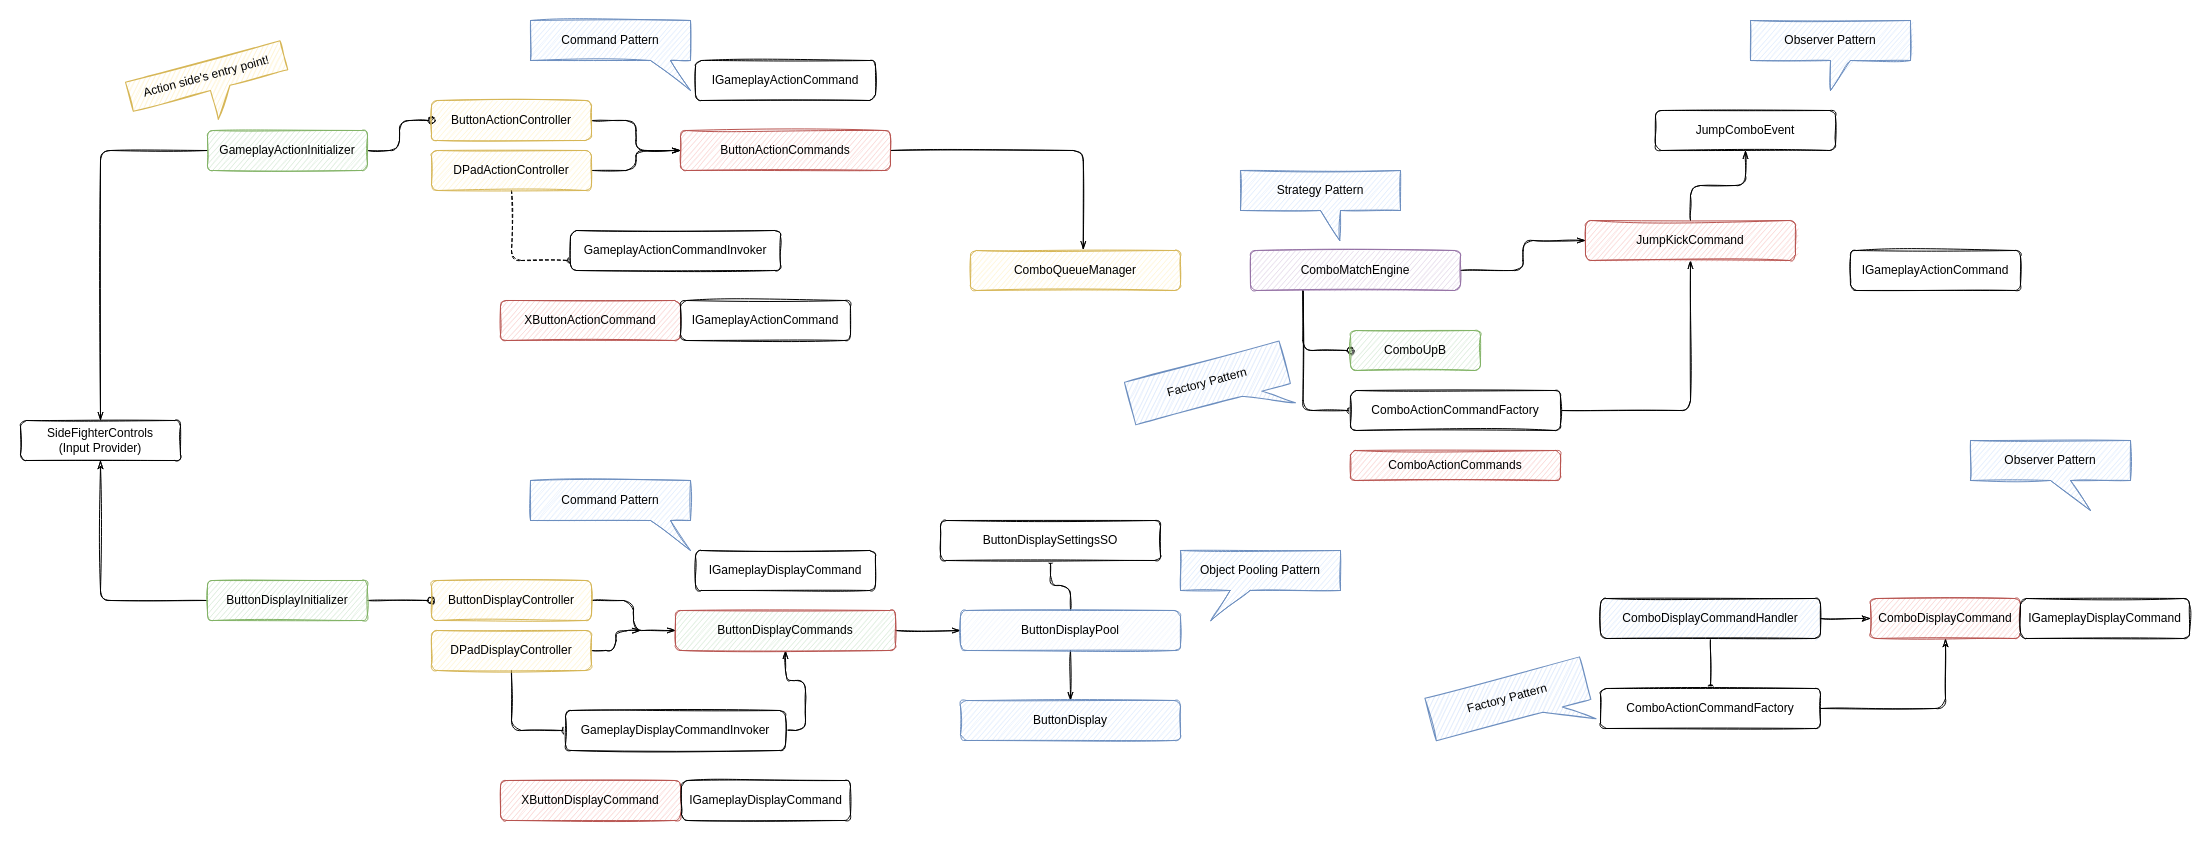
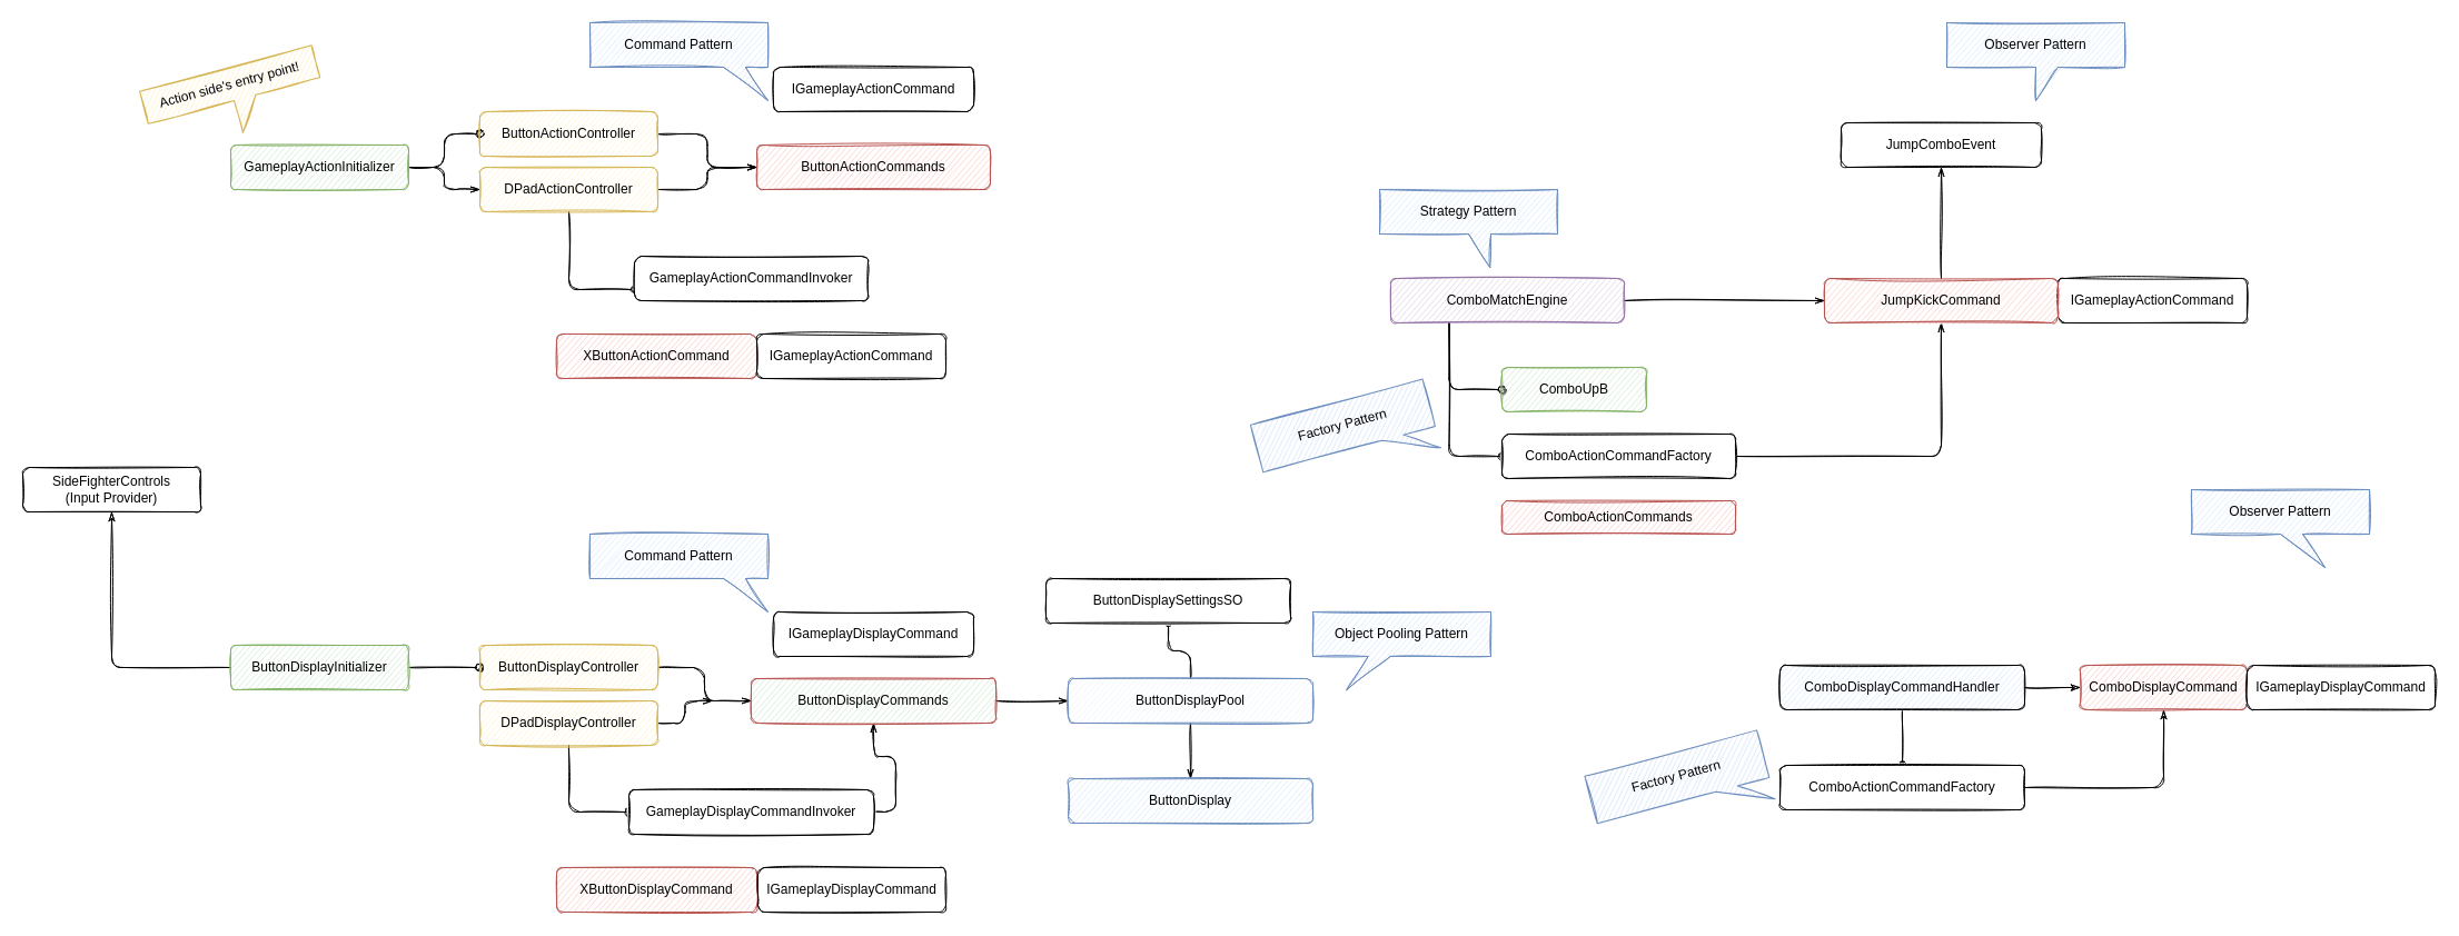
  <mxCell id="0" />
  <mxCell id="1" parent="0" />
  <mxCell id="2" value="IGameplayActionCommand" style="rounded=1;whiteSpace=wrap;sketch=1;" vertex="1" parent="1"><mxGeometry x="1850" y="250" width="170" height="40" as="geometry" /></mxCell>
  <mxCell id="3" style="edgeStyle=orthogonalEdgeStyle;rounded=1;sketch=1;orthogonalLoop=1;jettySize=auto;html=1;entryX=0;entryY=0.5;entryDx=0;entryDy=0;startArrow=none;startFill=0;endArrow=oval;endFill=1;" edge="1" parent="1" source="5" target="7"><mxGeometry relative="1" as="geometry" /></mxCell>
- <mxCell id="4" style="edgeStyle=orthogonalEdgeStyle;rounded=1;sketch=1;orthogonalLoop=1;jettySize=auto;html=1;startArrow=none;startFill=0;endArrow=openThin;endFill=0;" edge="1" parent="1" source="5" target="11"><mxGeometry relative="1" as="geometry" /></mxCell>
+ <mxCell id="4" style="edgeStyle=orthogonalEdgeStyle;rounded=1;sketch=1;orthogonalLoop=1;jettySize=auto;html=1;startArrow=none;startFill=0;endArrow=openThin;endFill=0;" edge="1" parent="1" source="5" target="10"><mxGeometry relative="1" as="geometry" /></mxCell>
  <mxCell id="5" value="GameplayActionInitializer" style="rounded=1;whiteSpace=wrap;fillColor=#d5e8d4;strokeColor=#82b366;sketch=1;" vertex="1" parent="1"><mxGeometry x="207" y="130" width="160" height="40" as="geometry" /></mxCell>
  <mxCell id="6" style="edgeStyle=orthogonalEdgeStyle;rounded=1;sketch=1;orthogonalLoop=1;jettySize=auto;html=1;entryX=0;entryY=0.5;entryDx=0;entryDy=0;startArrow=none;startFill=0;endArrow=openThin;endFill=0;" edge="1" parent="1" source="7" target="15"><mxGeometry relative="1" as="geometry" /></mxCell>
  <mxCell id="7" value="ButtonActionController" style="rounded=1;whiteSpace=wrap;html=1;sketch=1;fillColor=#fff2cc;strokeColor=#d6b656;" vertex="1" parent="1"><mxGeometry x="431" y="100" width="160" height="40" as="geometry" /></mxCell>
  <mxCell id="8" style="edgeStyle=orthogonalEdgeStyle;rounded=1;sketch=1;orthogonalLoop=1;jettySize=auto;html=1;startArrow=none;startFill=0;endArrow=openThin;endFill=0;" edge="1" parent="1" source="10"><mxGeometry relative="1" as="geometry"><mxPoint x="680" y="150" as="targetPoint" /></mxGeometry></mxCell>
- <mxCell id="9" style="edgeStyle=orthogonalEdgeStyle;rounded=1;sketch=1;orthogonalLoop=1;jettySize=auto;html=1;entryX=0;entryY=0.75;entryDx=0;entryDy=0;startArrow=none;startFill=0;endArrow=oval;endFill=1;dashed=1;" edge="1" parent="1" source="10" target="12"><mxGeometry relative="1" as="geometry" /></mxCell>
+ <mxCell id="9" style="edgeStyle=orthogonalEdgeStyle;rounded=1;sketch=1;orthogonalLoop=1;jettySize=auto;html=1;entryX=0;entryY=0.75;entryDx=0;entryDy=0;startArrow=none;startFill=0;endArrow=oval;endFill=1;" edge="1" parent="1" source="10" target="12"><mxGeometry relative="1" as="geometry" /></mxCell>
  <mxCell id="10" value="DPadActionController" style="rounded=1;whiteSpace=wrap;sketch=1;fillColor=#fff2cc;strokeColor=#d6b656;" vertex="1" parent="1"><mxGeometry x="431" y="150" width="160" height="40" as="geometry" /></mxCell>
  <mxCell id="11" value="SideFighterControls&lt;br&gt;(Input Provider)" style="rounded=1;whiteSpace=wrap;html=1;sketch=1;" vertex="1" parent="1"><mxGeometry x="20" y="420" width="160" height="40" as="geometry" /></mxCell>
  <mxCell id="12" value="GameplayActionCommandInvoker" style="rounded=1;whiteSpace=wrap;sketch=1;" vertex="1" parent="1"><mxGeometry x="570" y="230" width="210" height="40" as="geometry" /></mxCell>
  <mxCell id="13" value="IGameplayActionCommand" style="rounded=1;whiteSpace=wrap;sketch=1;" vertex="1" parent="1"><mxGeometry x="695" y="60" width="180" height="40" as="geometry" /></mxCell>
- <mxCell id="14" style="edgeStyle=orthogonalEdgeStyle;rounded=1;sketch=1;orthogonalLoop=1;jettySize=auto;html=1;entryX=0.537;entryY=-0.022;entryDx=0;entryDy=0;entryPerimeter=0;startArrow=none;startFill=0;endArrow=openThin;endFill=0;" edge="1" parent="1" source="15" target="19"><mxGeometry relative="1" as="geometry" /></mxCell>
  <mxCell id="15" value="ButtonActionCommands" style="rounded=1;whiteSpace=wrap;sketch=1;fillColor=#f8cecc;strokeColor=#b85450;" vertex="1" parent="1"><mxGeometry x="680" y="130" width="210" height="40" as="geometry" /></mxCell>
  <mxCell id="16" value="Action side's entry point!" style="shape=callout;whiteSpace=wrap;html=1;perimeter=calloutPerimeter;rotation=-15;fillColor=#fff2cc;strokeColor=#d6b656;sketch=1;" vertex="1" parent="1"><mxGeometry x="130" y="60" width="160" height="60" as="geometry" /></mxCell>
  <mxCell id="17" value="XButtonActionCommand" style="rounded=1;whiteSpace=wrap;sketch=1;fillColor=#f8cecc;strokeColor=#b85450;" vertex="1" parent="1"><mxGeometry x="500" y="300" width="180" height="40" as="geometry" /></mxCell>
  <mxCell id="18" value="Command Pattern" style="shape=callout;whiteSpace=wrap;html=1;perimeter=calloutPerimeter;rotation=0;fillColor=#dae8fc;strokeColor=#6c8ebf;sketch=1;size=30;position=0.75;base=20;position2=1;" vertex="1" parent="1"><mxGeometry x="530" y="20" width="160" height="70" as="geometry" /></mxCell>
- <mxCell id="19" value="ComboQueueManager" style="rounded=1;whiteSpace=wrap;sketch=1;strokeColor=#d6b656;fillColor=#fff2cc;" vertex="1" parent="1"><mxGeometry x="970" y="250" width="210" height="40" as="geometry" /></mxCell>
  <mxCell id="20" style="edgeStyle=orthogonalEdgeStyle;rounded=1;sketch=1;orthogonalLoop=1;jettySize=auto;html=1;entryX=0;entryY=0.5;entryDx=0;entryDy=0;startArrow=none;startFill=0;endArrow=openThin;endFill=0;" edge="1" parent="1" source="23" target="31"><mxGeometry relative="1" as="geometry" /></mxCell>
  <mxCell id="21" style="edgeStyle=orthogonalEdgeStyle;rounded=1;sketch=1;orthogonalLoop=1;jettySize=auto;html=1;exitX=0.25;exitY=1;exitDx=0;exitDy=0;entryX=0;entryY=0.5;entryDx=0;entryDy=0;startArrow=none;startFill=0;endArrow=oval;endFill=1;" edge="1" parent="1" source="23" target="25"><mxGeometry relative="1" as="geometry" /></mxCell>
  <mxCell id="22" style="edgeStyle=orthogonalEdgeStyle;rounded=1;sketch=1;orthogonalLoop=1;jettySize=auto;html=1;exitX=0.25;exitY=1;exitDx=0;exitDy=0;entryX=0;entryY=0.5;entryDx=0;entryDy=0;startArrow=none;startFill=0;endArrow=oval;endFill=1;" edge="1" parent="1" source="23" target="27"><mxGeometry relative="1" as="geometry" /></mxCell>
  <mxCell id="23" value="ComboMatchEngine" style="rounded=1;whiteSpace=wrap;sketch=1;fillColor=#e1d5e7;strokeColor=#9673a6;" vertex="1" parent="1"><mxGeometry x="1250" y="250" width="210" height="40" as="geometry" /></mxCell>
  <mxCell id="24" value="Strategy Pattern" style="shape=callout;whiteSpace=wrap;html=1;perimeter=calloutPerimeter;rotation=0;fillColor=#dae8fc;strokeColor=#6c8ebf;sketch=1;size=30;position=0.5;base=20;position2=0.62;" vertex="1" parent="1"><mxGeometry x="1240" y="170" width="160" height="70" as="geometry" /></mxCell>
  <mxCell id="25" value="ComboUpB" style="rounded=1;whiteSpace=wrap;sketch=1;fillColor=#d5e8d4;strokeColor=#82b366;" vertex="1" parent="1"><mxGeometry x="1350" y="330" width="130" height="40" as="geometry" /></mxCell>
  <mxCell id="26" style="edgeStyle=orthogonalEdgeStyle;rounded=1;sketch=1;orthogonalLoop=1;jettySize=auto;html=1;entryX=0.5;entryY=1;entryDx=0;entryDy=0;startArrow=none;startFill=0;endArrow=openThin;endFill=0;" edge="1" parent="1" source="27" target="31"><mxGeometry relative="1" as="geometry" /></mxCell>
  <mxCell id="27" value="ComboActionCommandFactory" style="rounded=1;whiteSpace=wrap;sketch=1;" vertex="1" parent="1"><mxGeometry x="1350" y="390" width="210" height="40" as="geometry" /></mxCell>
  <mxCell id="28" value="Factory Pattern" style="shape=callout;whiteSpace=wrap;html=1;perimeter=calloutPerimeter;rotation=-15;fillColor=#dae8fc;strokeColor=#6c8ebf;sketch=1;size=20;position=0.69;base=20;position2=1;" vertex="1" parent="1"><mxGeometry x="1129.48" y="360.07" width="160" height="64" as="geometry" /></mxCell>
  <mxCell id="29" value="ComboActionCommands" style="rounded=1;whiteSpace=wrap;sketch=1;fillColor=#f8cecc;strokeColor=#b85450;" vertex="1" parent="1"><mxGeometry x="1350" y="450" width="210" height="30" as="geometry" /></mxCell>
  <mxCell id="30" style="edgeStyle=orthogonalEdgeStyle;rounded=1;sketch=1;orthogonalLoop=1;jettySize=auto;html=1;entryX=0.5;entryY=1;entryDx=0;entryDy=0;startArrow=none;startFill=0;endArrow=openThin;endFill=0;" edge="1" parent="1" source="31" target="32"><mxGeometry relative="1" as="geometry" /></mxCell>
- <mxCell id="31" value="JumpKickCommand" style="rounded=1;whiteSpace=wrap;sketch=1;fillColor=#f8cecc;strokeColor=#b85450;" vertex="1" parent="1"><mxGeometry x="1585" y="220" width="210" height="40" as="geometry" /></mxCell>
+ <mxCell id="31" value="JumpKickCommand" style="rounded=1;whiteSpace=wrap;sketch=1;fillColor=#f8cecc;strokeColor=#b85450;" vertex="1" parent="1"><mxGeometry x="1640" y="250" width="210" height="40" as="geometry" /></mxCell>
  <mxCell id="32" value="JumpComboEvent" style="rounded=1;whiteSpace=wrap;sketch=1;" vertex="1" parent="1"><mxGeometry x="1655" y="110" width="180" height="40" as="geometry" /></mxCell>
  <mxCell id="33" value="Observer Pattern" style="shape=callout;whiteSpace=wrap;html=1;perimeter=calloutPerimeter;rotation=0;fillColor=#dae8fc;strokeColor=#6c8ebf;sketch=1;size=30;position=0.5;base=20;position2=0.5;" vertex="1" parent="1"><mxGeometry x="1750" y="20" width="160" height="70" as="geometry" /></mxCell>
  <mxCell id="34" value="IGameplayActionCommand" style="rounded=1;whiteSpace=wrap;sketch=1;" vertex="1" parent="1"><mxGeometry x="680" y="300" width="170" height="40" as="geometry" /></mxCell>
  <mxCell id="35" style="edgeStyle=orthogonalEdgeStyle;rounded=1;sketch=1;orthogonalLoop=1;jettySize=auto;html=1;entryX=0;entryY=0.5;entryDx=0;entryDy=0;startArrow=none;startFill=0;endArrow=oval;endFill=1;" edge="1" parent="1" source="37" target="39"><mxGeometry relative="1" as="geometry" /></mxCell>
  <mxCell id="36" style="edgeStyle=orthogonalEdgeStyle;rounded=1;sketch=1;orthogonalLoop=1;jettySize=auto;html=1;entryX=0.5;entryY=1;entryDx=0;entryDy=0;startArrow=none;startFill=0;endArrow=classicThin;endFill=1;" edge="1" parent="1" source="37" target="11"><mxGeometry relative="1" as="geometry" /></mxCell>
  <mxCell id="37" value="ButtonDisplayInitializer" style="rounded=1;whiteSpace=wrap;fillColor=#d5e8d4;strokeColor=#82b366;sketch=1;" vertex="1" parent="1"><mxGeometry x="207" y="580" width="160" height="40" as="geometry" /></mxCell>
  <mxCell id="38" style="edgeStyle=orthogonalEdgeStyle;rounded=1;sketch=1;orthogonalLoop=1;jettySize=auto;html=1;entryX=0;entryY=0.5;entryDx=0;entryDy=0;startArrow=none;startFill=0;endArrow=openThin;endFill=0;" edge="1" parent="1" source="39" target="46"><mxGeometry relative="1" as="geometry" /></mxCell>
  <mxCell id="39" value="ButtonDisplayController" style="rounded=1;whiteSpace=wrap;html=1;sketch=1;fillColor=#fff2cc;strokeColor=#d6b656;" vertex="1" parent="1"><mxGeometry x="431" y="580" width="160" height="40" as="geometry" /></mxCell>
  <mxCell id="40" style="edgeStyle=orthogonalEdgeStyle;rounded=1;sketch=1;orthogonalLoop=1;jettySize=auto;html=1;entryX=0;entryY=0.5;entryDx=0;entryDy=0;startArrow=none;startFill=0;endArrow=oval;endFill=1;" edge="1" parent="1" source="42" target="44"><mxGeometry relative="1" as="geometry" /></mxCell>
  <mxCell id="41" style="edgeStyle=orthogonalEdgeStyle;rounded=1;sketch=1;orthogonalLoop=1;jettySize=auto;html=1;startArrow=none;startFill=0;endArrow=openThin;endFill=0;" edge="1" parent="1" source="42"><mxGeometry relative="1" as="geometry"><mxPoint x="640" y="630" as="targetPoint" /></mxGeometry></mxCell>
  <mxCell id="42" value="DPadDisplayController" style="rounded=1;whiteSpace=wrap;sketch=1;fillColor=#fff2cc;strokeColor=#d6b656;" vertex="1" parent="1"><mxGeometry x="431" y="630" width="160" height="40" as="geometry" /></mxCell>
  <mxCell id="43" style="edgeStyle=orthogonalEdgeStyle;rounded=1;sketch=1;orthogonalLoop=1;jettySize=auto;html=1;entryX=0.5;entryY=1;entryDx=0;entryDy=0;startArrow=none;startFill=0;endArrow=openThin;endFill=0;exitX=1;exitY=0.5;exitDx=0;exitDy=0;" edge="1" parent="1" source="44" target="46"><mxGeometry relative="1" as="geometry" /></mxCell>
  <mxCell id="44" value="GameplayDisplayCommandInvoker" style="rounded=1;whiteSpace=wrap;sketch=1;" vertex="1" parent="1"><mxGeometry x="565" y="710" width="220" height="40" as="geometry" /></mxCell>
  <mxCell id="45" style="edgeStyle=orthogonalEdgeStyle;rounded=1;sketch=1;orthogonalLoop=1;jettySize=auto;html=1;entryX=0;entryY=0.5;entryDx=0;entryDy=0;startArrow=none;startFill=0;endArrow=openThin;endFill=0;" edge="1" parent="1" source="46" target="53"><mxGeometry relative="1" as="geometry" /></mxCell>
  <mxCell id="46" value="ButtonDisplayCommands" style="rounded=1;whiteSpace=wrap;sketch=1;fillColor=#d5e8d4;strokeColor=#b85450;" vertex="1" parent="1"><mxGeometry x="675" y="610" width="220" height="40" as="geometry" /></mxCell>
  <mxCell id="47" value="XButtonDisplayCommand" style="rounded=1;whiteSpace=wrap;sketch=1;fillColor=#f8cecc;strokeColor=#b85450;" vertex="1" parent="1"><mxGeometry x="500" y="780" width="180" height="40" as="geometry" /></mxCell>
  <mxCell id="48" value="IGameplayDisplayCommand" style="rounded=1;whiteSpace=wrap;sketch=1;" vertex="1" parent="1"><mxGeometry x="681" y="780" width="169" height="40" as="geometry" /></mxCell>
  <mxCell id="49" value="IGameplayDisplayCommand" style="rounded=1;whiteSpace=wrap;sketch=1;" vertex="1" parent="1"><mxGeometry x="695" y="550" width="180" height="40" as="geometry" /></mxCell>
  <mxCell id="50" value="Command Pattern" style="shape=callout;whiteSpace=wrap;html=1;perimeter=calloutPerimeter;rotation=0;fillColor=#dae8fc;strokeColor=#6c8ebf;sketch=1;size=30;position=0.75;base=20;position2=1;" vertex="1" parent="1"><mxGeometry x="530" y="480" width="160" height="70" as="geometry" /></mxCell>
  <mxCell id="51" style="edgeStyle=orthogonalEdgeStyle;rounded=1;sketch=1;orthogonalLoop=1;jettySize=auto;html=1;entryX=0.5;entryY=0;entryDx=0;entryDy=0;startArrow=none;startFill=0;endArrow=openThin;endFill=0;" edge="1" parent="1" source="53" target="55"><mxGeometry relative="1" as="geometry" /></mxCell>
  <mxCell id="52" style="edgeStyle=orthogonalEdgeStyle;rounded=1;sketch=1;orthogonalLoop=1;jettySize=auto;html=1;entryX=0.5;entryY=1;entryDx=0;entryDy=0;startArrow=none;startFill=0;endArrow=oval;endFill=1;" edge="1" parent="1" source="53" target="56"><mxGeometry relative="1" as="geometry" /></mxCell>
  <mxCell id="53" value="ButtonDisplayPool" style="rounded=1;whiteSpace=wrap;sketch=1;strokeColor=#6c8ebf;fillColor=#EDF2FC;" vertex="1" parent="1"><mxGeometry x="960" y="610" width="220" height="40" as="geometry" /></mxCell>
  <mxCell id="54" value="Object Pooling Pattern" style="shape=callout;whiteSpace=wrap;html=1;perimeter=calloutPerimeter;rotation=0;fillColor=#dae8fc;strokeColor=#6c8ebf;sketch=1;size=30;position=0.31;base=20;position2=0.19;" vertex="1" parent="1"><mxGeometry x="1180" y="550" width="160" height="70" as="geometry" /></mxCell>
  <mxCell id="55" value="ButtonDisplay" style="rounded=1;whiteSpace=wrap;sketch=1;strokeColor=#6c8ebf;fillColor=#dae8fc;" vertex="1" parent="1"><mxGeometry x="960" y="700" width="220" height="40" as="geometry" /></mxCell>
  <mxCell id="56" value="ButtonDisplaySettingsSO" style="rounded=1;whiteSpace=wrap;sketch=1;" vertex="1" parent="1"><mxGeometry x="940" y="520" width="220" height="40" as="geometry" /></mxCell>
  <mxCell id="57" style="edgeStyle=orthogonalEdgeStyle;rounded=1;sketch=1;orthogonalLoop=1;jettySize=auto;html=1;entryX=0.5;entryY=0;entryDx=0;entryDy=0;startArrow=none;startFill=0;endArrow=oval;endFill=1;" edge="1" parent="1" source="59" target="61"><mxGeometry relative="1" as="geometry" /></mxCell>
  <mxCell id="58" style="edgeStyle=orthogonalEdgeStyle;rounded=1;sketch=1;orthogonalLoop=1;jettySize=auto;html=1;entryX=0;entryY=0.5;entryDx=0;entryDy=0;startArrow=none;startFill=0;endArrow=classicThin;endFill=1;" edge="1" parent="1" source="59" target="62"><mxGeometry relative="1" as="geometry" /></mxCell>
  <mxCell id="59" value="ComboDisplayCommandHandler" style="rounded=1;whiteSpace=wrap;sketch=1;fillColor=#dae8fc;" vertex="1" parent="1"><mxGeometry x="1600" y="598" width="220" height="40" as="geometry" /></mxCell>
  <mxCell id="60" style="edgeStyle=orthogonalEdgeStyle;rounded=1;sketch=1;orthogonalLoop=1;jettySize=auto;html=1;entryX=0.5;entryY=1;entryDx=0;entryDy=0;startArrow=none;startFill=0;endArrow=classicThin;endFill=1;" edge="1" parent="1" source="61" target="62"><mxGeometry relative="1" as="geometry" /></mxCell>
  <mxCell id="61" value="ComboActionCommandFactory" style="rounded=1;whiteSpace=wrap;sketch=1;" vertex="1" parent="1"><mxGeometry x="1600" y="688" width="220" height="40" as="geometry" /></mxCell>
  <mxCell id="62" value="ComboDisplayCommand" style="rounded=1;whiteSpace=wrap;sketch=1;fillColor=#f8cecc;strokeColor=#b85450;" vertex="1" parent="1"><mxGeometry x="1870" y="598" width="150" height="40" as="geometry" /></mxCell>
  <mxCell id="63" value="IGameplayDisplayCommand" style="rounded=1;whiteSpace=wrap;sketch=1;" vertex="1" parent="1"><mxGeometry x="2020" y="598" width="169" height="40" as="geometry" /></mxCell>
  <mxCell id="64" value="Factory Pattern" style="shape=callout;whiteSpace=wrap;html=1;perimeter=calloutPerimeter;rotation=-15;fillColor=#dae8fc;strokeColor=#6c8ebf;sketch=1;size=20;position=0.69;base=20;position2=1;" vertex="1" parent="1"><mxGeometry x="1430" y="676" width="160" height="64" as="geometry" /></mxCell>
  <mxCell id="65" value="Observer Pattern" style="shape=callout;whiteSpace=wrap;html=1;perimeter=calloutPerimeter;rotation=0;fillColor=#dae8fc;strokeColor=#6c8ebf;sketch=1;size=30;position=0.5;base=20;position2=0.75;" vertex="1" parent="1"><mxGeometry x="1970" y="440" width="160" height="70" as="geometry" /></mxCell>
